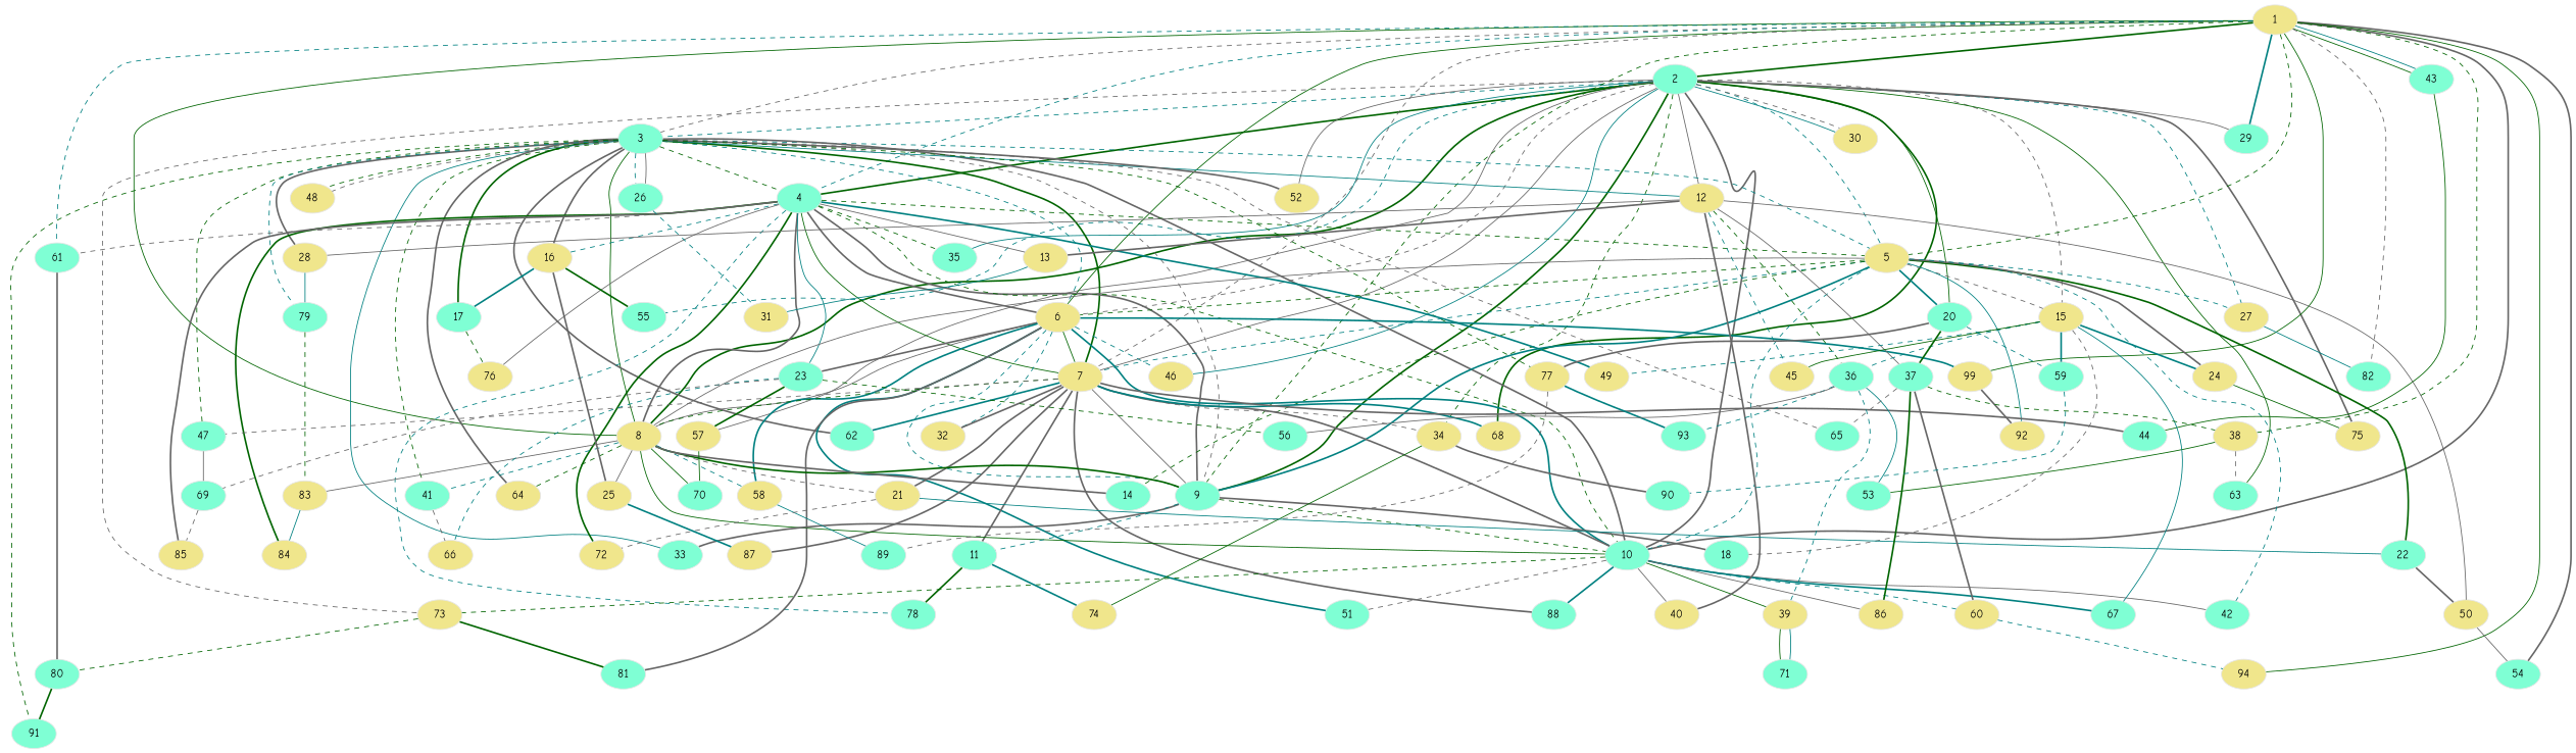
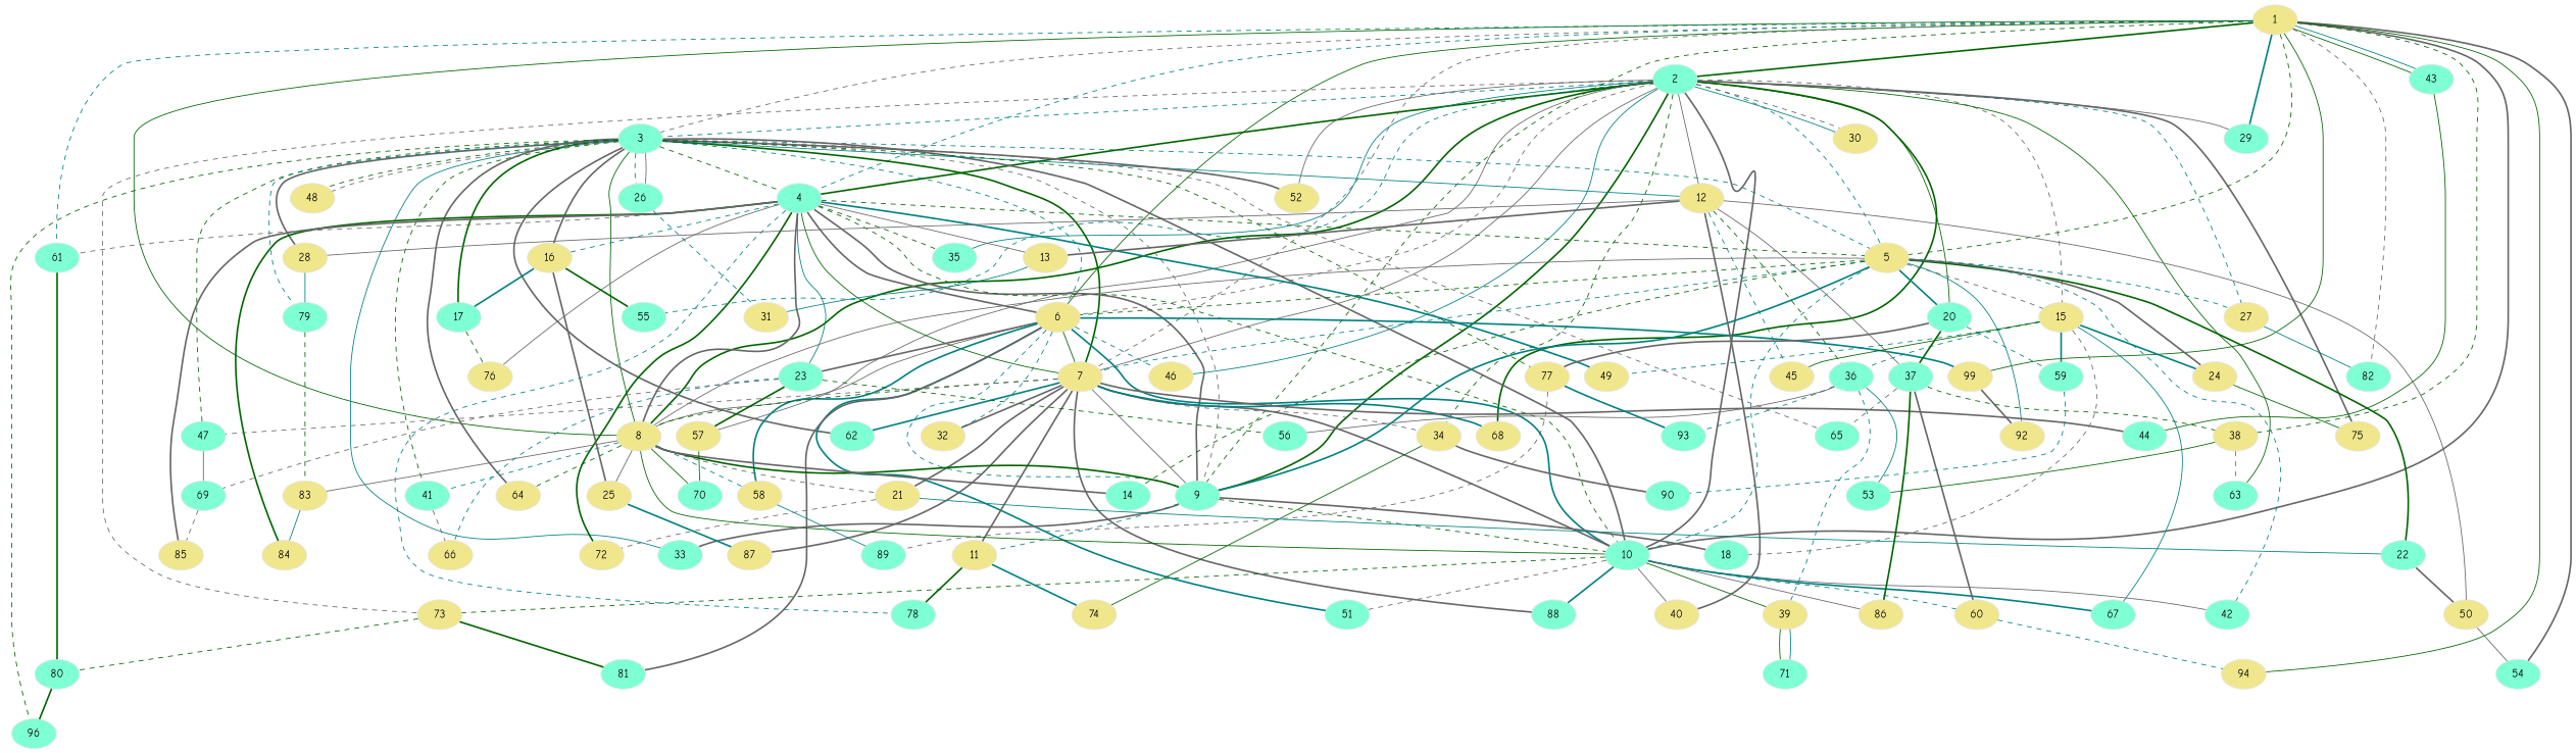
  graph {
    fontname="Comic Neue"
    node [color=gray90 fillcolor=aquamarine fontname="Comic Neue" style=filled]
    edge [color=gray40 fontname="Comic Neue" style=dashed]
    2
    1 [fillcolor=khaki]
    3
    4
    5 [fillcolor=khaki]
    6 [fillcolor=khaki]
    7 [fillcolor=khaki]
    8 [fillcolor=khaki]
    9
    10
    n11 [fillcolor=khaki label=99]
    29
    38 [fillcolor=khaki]
    43
    54
    61
    82
    94 [fillcolor=khaki]
    12 [fillcolor=khaki]
    15 [fillcolor=khaki]
    20
    27 [fillcolor=khaki]
    30 [fillcolor=khaki]
    34 [fillcolor=khaki]
    35
    46 [fillcolor=khaki]
    52 [fillcolor=khaki]
    55
    57 [fillcolor=khaki]
    63
    68 [fillcolor=khaki]
    73 [fillcolor=khaki]
    75 [fillcolor=khaki]
    16 [fillcolor=khaki]
    17
    26
    28 [fillcolor=khaki]
    33
    41
    47
    48 [fillcolor=khaki]
    62
    64 [fillcolor=khaki]
    65
    77 [fillcolor=khaki]
    79
-   91
+   91 [label=96]
    13 [fillcolor=khaki]
    23
    49 [fillcolor=khaki]
    72 [fillcolor=khaki]
    76 [fillcolor=khaki]
    78
    84 [fillcolor=khaki]
    85 [fillcolor=khaki]
    14
    22
    24 [fillcolor=khaki]
    42
    92 [fillcolor=khaki]
    32 [fillcolor=khaki]
    51
    58 [fillcolor=khaki]
    81
-   11
+   11 [fillcolor=khaki]
    21 [fillcolor=khaki]
    44
    87 [fillcolor=khaki]
    88
    25 [fillcolor=khaki]
    70
    83 [fillcolor=khaki]
    18
    39 [fillcolor=khaki]
    40 [fillcolor=khaki]
    60 [fillcolor=khaki]
    67
    86 [fillcolor=khaki]
    53
    80
    36
    37
    45 [fillcolor=khaki]
    50 [fillcolor=khaki]
    59
    74 [fillcolor=khaki]
    90
    31 [fillcolor=khaki]
    66 [fillcolor=khaki]
    69
    93
    89
    56
    71
    2 -- 3 [color=teal]
    2 -- 4 [color=darkgreen style=bold]
    2 -- 5 [color=teal]
    2 -- 6
    2 -- 7 [style=solid]
    2 -- 8 [color=darkgreen style=bold]
    2 -- 9 [color=darkgreen style=bold]
    2 -- 10 [style=bold]
    2 -- 29 [style=solid]
    2 -- 12 [style=solid]
    2 -- 15
    2 -- 20 [color=darkgreen style=solid]
    2 -- 27 [color=teal]
    2 -- 30 [color=teal style=solid]
    2 -- 30
    2 -- 34 [color=darkgreen]
    2 -- 35 [color=teal style=solid]
    2 -- 46 [color=teal style=solid]
    2 -- 52 [style=solid]
    2 -- 55 [color=teal]
    2 -- 57 [style=solid]
    2 -- 63 [color=darkgreen style=solid]
    2 -- 68 [color=darkgreen style=bold]
    2 -- 73
    2 -- 75 [style=bold]
    1 -- 2 [color=darkgreen style=bold]
    1 -- 3
    1 -- 4 [color=teal]
    1 -- 5 [color=darkgreen]
    1 -- 6 [color=darkgreen style=solid]
    1 -- 7
    1 -- 8 [color=darkgreen style=solid]
    1 -- 9 [color=darkgreen]
    1 -- 10 [style=bold]
    1 -- n11 [color=darkgreen style=solid]
    1 -- 29 [color=teal style=bold]
    1 -- 38 [color=darkgreen]
    1 -- 43 [color=darkgreen style=solid]
    1 -- 43 [color=teal style=solid]
    1 -- 54 [style=bold]
    1 -- 61 [color=teal]
    1 -- 82
    1 -- 94 [color=darkgreen style=solid]
    3 -- 4 [color=darkgreen]
    3 -- 5 [color=teal]
    3 -- 6 [color=teal]
    3 -- 7 [color=darkgreen style=bold]
    3 -- 8 [color=darkgreen style=solid]
    3 -- 9
    3 -- 10 [style=bold]
    3 -- 12 [color=teal style=solid]
    3 -- 52 [style=bold]
    3 -- 16 [style=bold]
    3 -- 17 [color=darkgreen style=bold]
    3 -- 26 [color=teal]
    3 -- 26 [style=solid]
    3 -- 28 [style=bold]
    3 -- 33 [color=teal style=solid]
    3 -- 41 [color=darkgreen]
    3 -- 47 [color=darkgreen]
    3 -- 48 [color=darkgreen]
    3 -- 48
    3 -- 62 [style=bold]
    3 -- 64 [style=bold]
    3 -- 65
    3 -- 77 [color=darkgreen]
    3 -- 79 [color=teal]
    3 -- 91 [color=darkgreen]
    4 -- 5 [color=darkgreen]
    4 -- 6 [style=bold]
    4 -- 7 [color=darkgreen style=solid]
    4 -- 8 [style=bold]
    4 -- 9 [style=bold]
    4 -- 10 [color=darkgreen]
    4 -- 61
    4 -- 35 [color=darkgreen]
    4 -- 16 [color=teal]
    4 -- 13 [style=solid]
    4 -- 23 [color=teal style=solid]
    4 -- 49 [color=teal style=bold]
    4 -- 72 [color=darkgreen style=bold]
    4 -- 76 [style=solid]
    4 -- 78 [color=teal]
    4 -- 84 [color=darkgreen style=bold]
    4 -- 85 [style=bold]
    5 -- 6 [color=darkgreen]
    5 -- 7 [color=teal]
    5 -- 8 [style=solid]
    5 -- 9 [color=teal style=bold]
    5 -- 10 [color=teal]
    5 -- 15
    5 -- 20 [color=teal style=bold]
    5 -- 27 [color=teal]
    5 -- 14 [color=darkgreen]
    5 -- 22 [color=darkgreen style=bold]
    5 -- 24 [style=bold]
    5 -- 42 [color=teal]
    5 -- 92 [color=teal style=solid]
    6 -- 7 [color=darkgreen style=solid]
    6 -- 8 [style=solid]
    6 -- 9 [color=teal]
    6 -- 10 [color=teal style=bold]
    6 -- n11 [color=teal style=bold]
    6 -- 46 [color=teal]
    6 -- 23 [style=bold]
    6 -- 32 [color=teal]
    6 -- 51 [color=teal style=bold]
    6 -- 58 [color=teal style=bold]
    6 -- 81 [style=bold]
    7 -- 8 [color=darkgreen]
    7 -- 9 [style=solid]
    7 -- 10 [style=bold]
    7 -- 34
    7 -- 68 [color=teal style=bold]
    7 -- 47
    7 -- 62 [color=teal style=bold]
    7 -- 32 [style=bold]
    7 -- 11 [style=bold]
    7 -- 21 [style=bold]
    7 -- 44 [style=bold]
    7 -- 87 [style=bold]
    7 -- 88 [style=bold]
    8 -- 9 [color=darkgreen style=bold]
    8 -- 10 [color=darkgreen style=solid]
    8 -- 41 [color=teal]
    8 -- 64 [color=darkgreen]
    8 -- 14 [style=bold]
    8 -- 58 [color=teal]
    8 -- 21
    8 -- 25 [style=solid]
    8 -- 70 [color=darkgreen style=solid]
    8 -- 83 [style=solid]
    9 -- 10 [color=darkgreen]
    9 -- 33 [style=bold]
    9 -- 11 [color=teal]
    9 -- 18 [style=bold]
    10 -- 73 [color=darkgreen]
    10 -- 42 [style=solid]
    10 -- 51
    10 -- 88 [color=teal style=bold]
    10 -- 39 [color=darkgreen style=solid]
    10 -- 40 [style=solid]
    10 -- 60 [color=teal]
    10 -- 67 [color=teal style=bold]
    10 -- 86 [style=solid]
    n11 -- 92 [style=bold]
    38 -- 63
    38 -- 53 [color=darkgreen style=solid]
    43 -- 44 [color=darkgreen style=solid]
-   61 -- 80 [style=bold]
+   61 -- 80 [color=darkgreen style=bold]
    12 -- 28 [style=solid]
    12 -- 13 [style=bold]
    12 -- 40 [style=bold]
    12 -- 36 [color=darkgreen]
    12 -- 37 [style=solid]
    12 -- 45 [color=teal]
    12 -- 50 [style=solid]
    15 -- 49 [color=teal]
    15 -- 24 [color=teal style=bold]
    15 -- 18
    15 -- 67 [color=teal style=solid]
    15 -- 36 [color=teal]
    15 -- 45 [color=darkgreen style=solid]
    15 -- 59 [color=teal style=bold]
    20 -- 77 [style=bold]
    20 -- 37 [color=darkgreen style=bold]
    20 -- 59 [color=teal]
    27 -- 82 [color=teal style=solid]
    34 -- 74 [color=darkgreen style=solid]
    34 -- 90 [style=bold]
    57 -- 70 [color=darkgreen style=solid]
    73 -- 81 [color=darkgreen style=bold]
    73 -- 80 [color=darkgreen]
    16 -- 55 [color=darkgreen style=bold]
    16 -- 17 [color=teal style=bold]
    16 -- 25 [style=bold]
    17 -- 76 [color=darkgreen]
    26 -- 31 [color=teal]
    28 -- 79 [color=teal style=solid]
    41 -- 66
    47 -- 69 [style=solid]
    77 -- 93 [color=teal style=bold]
    77 -- 89
    79 -- 83 [color=darkgreen]
    13 -- 31 [color=teal style=solid]
    23 -- 57 [color=darkgreen style=bold]
    23 -- 66 [color=teal]
    23 -- 69
    23 -- 56 [color=darkgreen]
    22 -- 50 [style=bold]
    24 -- 75 [color=darkgreen style=solid]
    58 -- 89 [color=teal style=solid]
    11 -- 78 [color=darkgreen style=bold]
    11 -- 74 [color=teal style=bold]
    21 -- 72
    21 -- 22 [color=teal style=solid]
    25 -- 87 [color=teal style=bold]
    83 -- 84 [color=teal style=solid]
    39 -- 71 [color=darkgreen style=solid]
    39 -- 71 [color=teal style=solid]
    60 -- 94 [color=teal]
    80 -- 91 [color=darkgreen style=bold]
    36 -- 39 [color=teal]
    36 -- 53 [color=teal style=solid]
    36 -- 93 [color=teal]
    36 -- 56 [style=solid]
    37 -- 38 [color=darkgreen]
    37 -- 65
    37 -- 60 [style=bold]
    37 -- 86 [color=darkgreen style=bold]
    50 -- 54 [style=solid]
    59 -- 90 [color=teal]
    69 -- 85
  }
